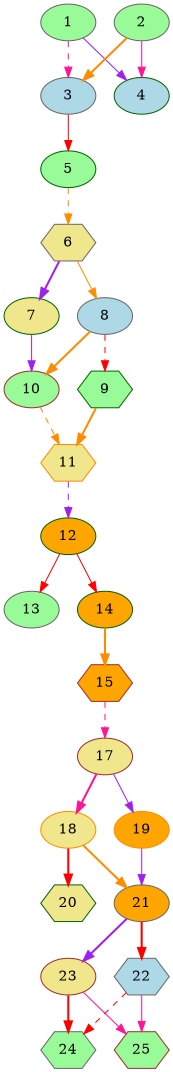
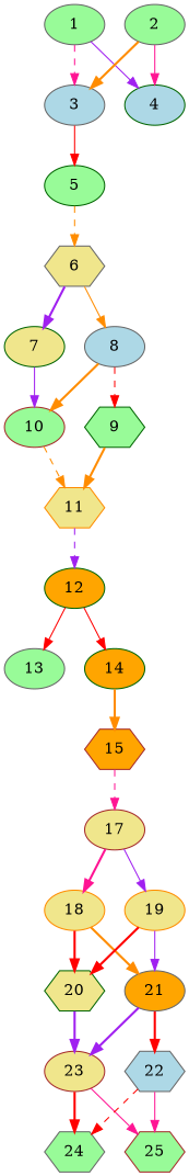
  digraph {
    node [alpha=0.15 color=gray40 fillcolor=palegreen shape=ellipse style=filled]
    edge [color=red style=bold]
    1 [alpha=0.09 expect_size=35821568]
    3 [alpha=0.11 expect_size=30540800 fillcolor=lightblue]
    4 [color=darkgreen expect_size=51812352 fillcolor=lightblue]
    5 [alpha=0.06 color=darkgreen expect_size=24806400]
    6 [alpha=0.19 expect_size=49525760 fillcolor=khaki shape=hexagon]
    2 [alpha=0.13 expect_size=37725184]
    7 [alpha=0.09 color=darkgreen expect_size=10881024 fillcolor=khaki]
    8 [expect_size=36811776 fillcolor=lightblue]
    10 [alpha=0.00 color=brown expect_size=25948160]
    9 [alpha=0.04 color=darkgreen expect_size=31386624 shape=hexagon]
    11 [alpha=0.19 color=darkorange expect_size=24944640 fillcolor=khaki shape=hexagon]
    12 [alpha=0.01 color=darkgreen expect_size=46962688 fillcolor=orange]
    13 [expect_size=29488128]
    14 [alpha=0.16 color=darkgreen expect_size=8410112 fillcolor=orange]
    15 [color=brown expect_size=43689984 fillcolor=orange shape=hexagon]
    17 [alpha=0.19 color=brown expect_size=8352768 fillcolor=khaki]
    18 [alpha=0.05 color=darkorange expect_size=30474240 fillcolor=khaki]
-   19 [alpha=0.08 color=darkorange expect_size=19431424 fillcolor=orange]
+   19 [alpha=0.08 color=darkorange expect_size=19431424 fillcolor=khaki]
    20 [alpha=0.06 color=darkgreen expect_size=28612608 fillcolor=khaki shape=hexagon]
    21 [alpha=0.16 expect_size=29262848 fillcolor=orange]
    23 [color=brown expect_size=28986368 fillcolor=khaki]
    22 [alpha=0.00 expect_size=26219520 fillcolor=lightblue shape=hexagon]
    24 [alpha=0.09 expect_size=17523712 shape=hexagon]
    25 [alpha=0.12 color=brown expect_size=7493632 shape=hexagon]
    1 -> 3 [color=deeppink style=dashed]
    1 -> 4 [color=purple style=solid]
    3 -> 5 [style=solid]
    5 -> 6 [color=darkorange style=dashed]
    6 -> 7 [color=purple]
    6 -> 8 [color=darkorange style=solid]
    2 -> 3 [color=darkorange]
    2 -> 4 [color=deeppink style=solid]
    7 -> 10 [color=purple style=solid]
    8 -> 10 [color=darkorange]
    8 -> 9 [style=dashed]
    10 -> 11 [color=darkorange style=dashed]
    9 -> 11 [color=darkorange]
    11 -> 12 [color=purple style=dashed]
    12 -> 13 [style=solid]
    12 -> 14 [style=solid]
    14 -> 15 [color=darkorange]
    15 -> 17 [color=deeppink style=dashed]
    17 -> 18 [color=deeppink]
    17 -> 19 [color=purple style=solid]
    18 -> 20
    18 -> 21 [color=darkorange]
+   19 -> 20
    19 -> 21 [color=purple style=solid]
+   20 -> 23 [color=purple]
    21 -> 23 [color=purple]
    21 -> 22
    23 -> 24
    23 -> 25 [color=deeppink style=solid]
    22 -> 24 [style=dashed]
    22 -> 25 [color=deeppink style=solid]
  }
